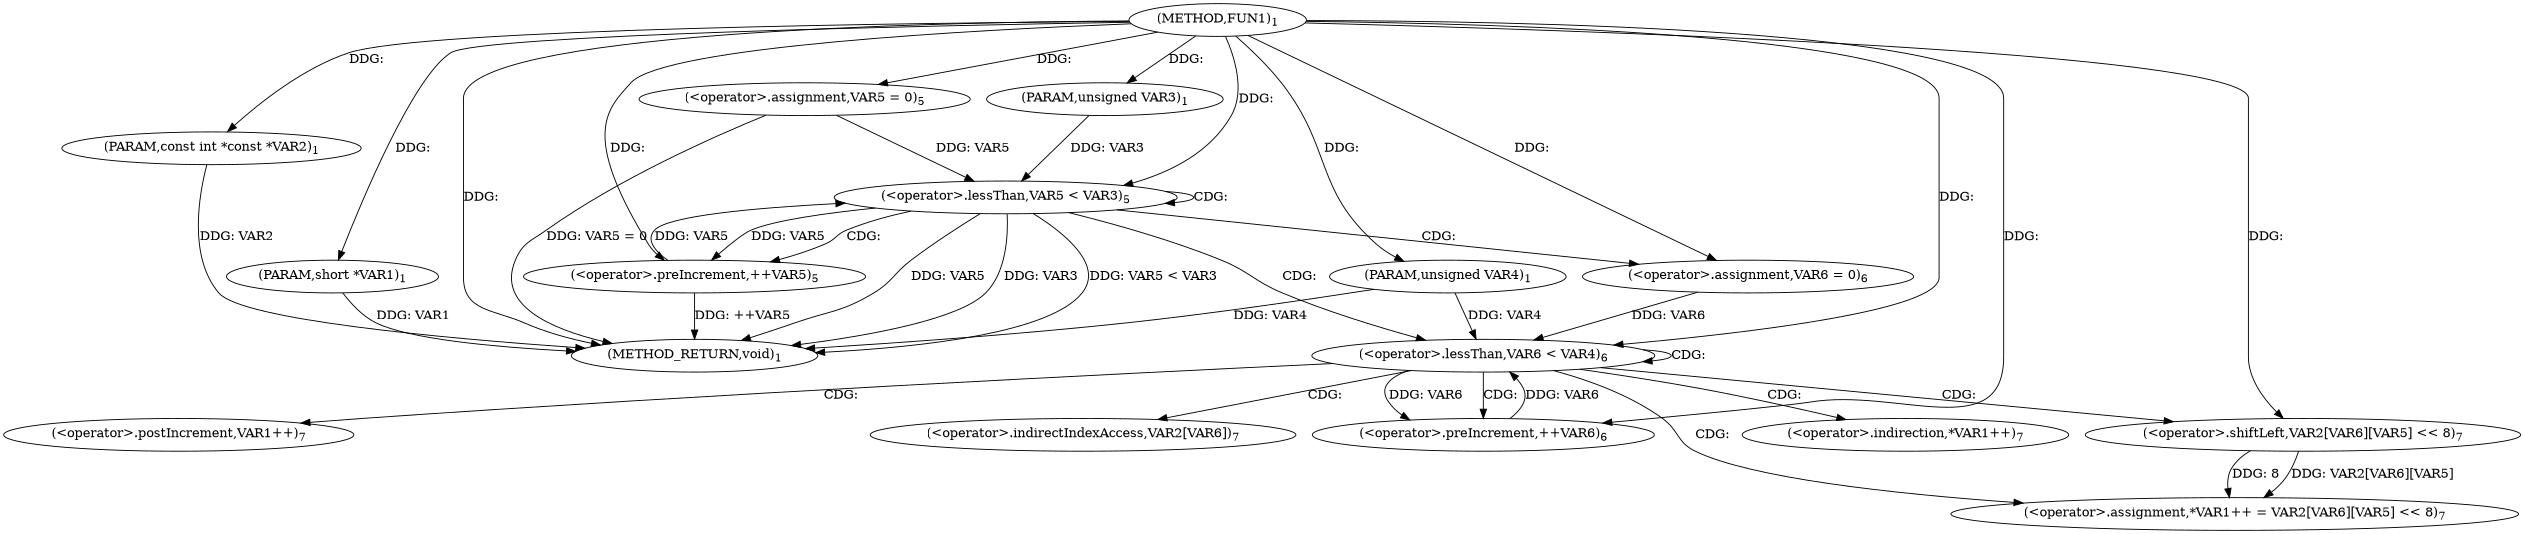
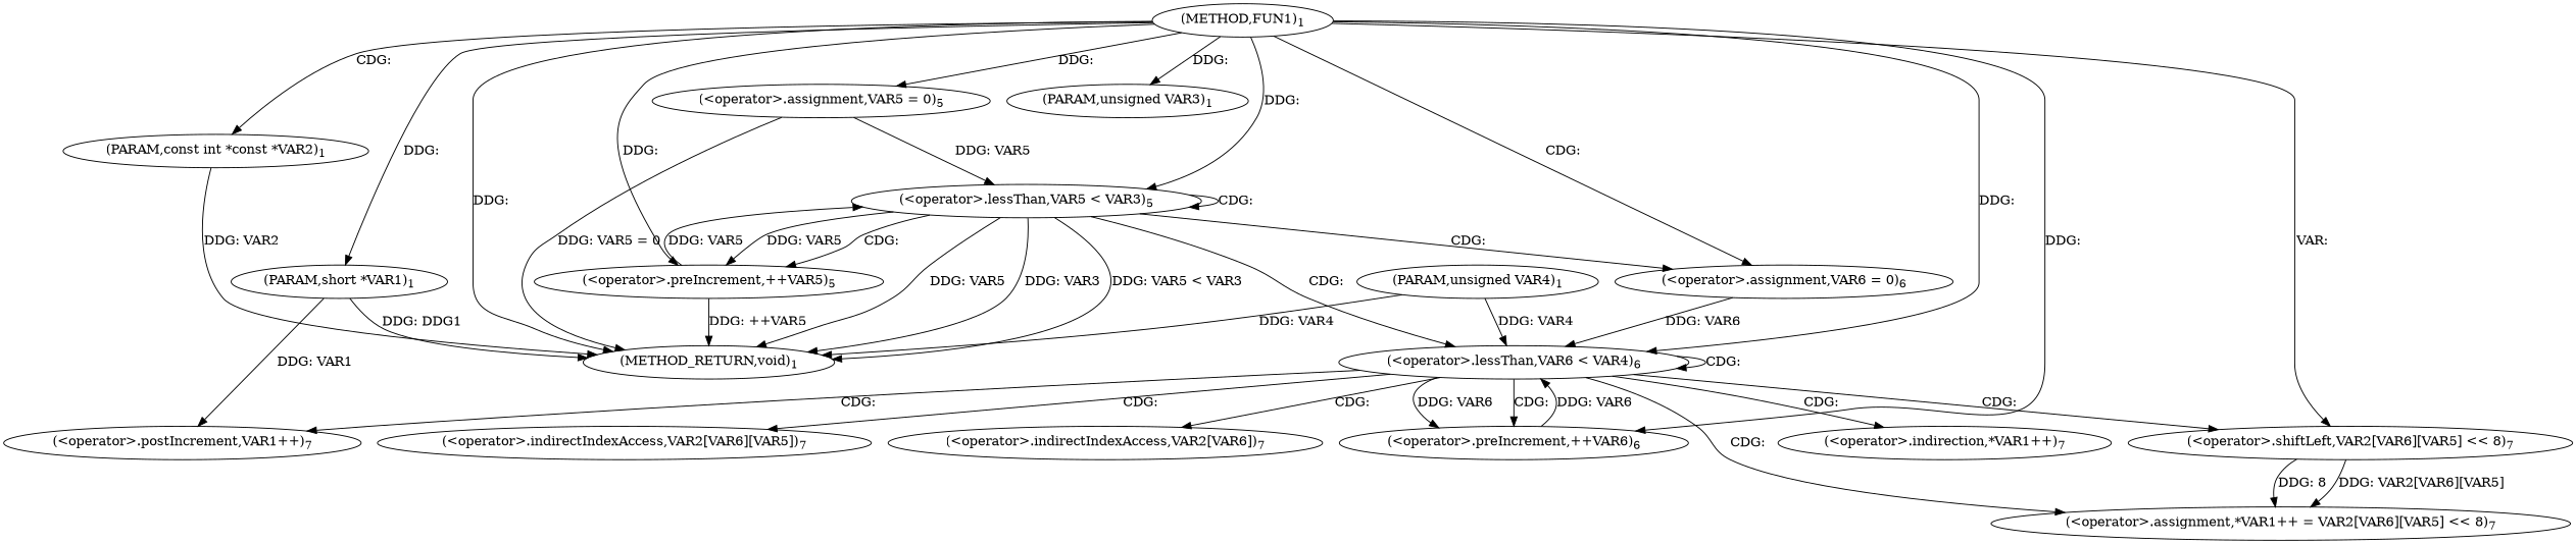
  digraph {
    n1 [label=<(METHOD,FUN1)<SUB>1</SUB>>]
    n2 [label=<(PARAM,short *VAR1)<SUB>1</SUB>>]
    n3 [label=<(PARAM,const int *const *VAR2)<SUB>1</SUB>>]
    n4 [label=<(PARAM,unsigned VAR3)<SUB>1</SUB>>]
    n5 [label=<(PARAM,unsigned VAR4)<SUB>1</SUB>>]
    n6 [label=<(&lt;operator&gt;.lessThan,VAR5 &lt; VAR3)<SUB>5</SUB>>]
    n7 [label=<(&lt;operator&gt;.preIncrement,++VAR5)<SUB>5</SUB>>]
    n8 [label=<(&lt;operator&gt;.assignment,VAR5 = 0)<SUB>5</SUB>>]
    n9 [label=<(&lt;operator&gt;.lessThan,VAR6 &lt; VAR4)<SUB>6</SUB>>]
    n10 [label=<(&lt;operator&gt;.preIncrement,++VAR6)<SUB>6</SUB>>]
    n11 [label=<(&lt;operator&gt;.assignment,VAR6 = 0)<SUB>6</SUB>>]
    n12 [label=<(&lt;operator&gt;.shiftLeft,VAR2[VAR6][VAR5] &lt;&lt; 8)<SUB>7</SUB>>]
    n13 [label=<(METHOD_RETURN,void)<SUB>1</SUB>>]
    n14 [label=<(&lt;operator&gt;.postIncrement,VAR1++)<SUB>7</SUB>>]
    n15 [label=<(&lt;operator&gt;.assignment,*VAR1++ = VAR2[VAR6][VAR5] &lt;&lt; 8)<SUB>7</SUB>>]
    n16 [label=<(&lt;operator&gt;.indirection,*VAR1++)<SUB>7</SUB>>]
+   n17 [label=<(&lt;operator&gt;.indirectIndexAccess,VAR2[VAR6][VAR5])<SUB>7</SUB>>]
    n18 [label=<(&lt;operator&gt;.indirectIndexAccess,VAR2[VAR6])<SUB>7</SUB>>]
    n1 -> n2 [label="DDG: "]
-   n1 -> n3 [label="DDG: "]
+   n1 -> n3 [label="CDG: "]
    n1 -> n4 [label="DDG: "]
-   n1 -> n5 [label="DDG: "]
    n1 -> n6 [label="DDG: "]
    n1 -> n7 [label="DDG: "]
    n1 -> n8 [label="DDG: "]
    n1 -> n9 [label="DDG: "]
    n1 -> n10 [label="DDG: "]
-   n1 -> n11 [label="DDG: "]
-   n1 -> n12 [label="DDG: "]
+   n1 -> n11 [label="CDG: "]
+   n1 -> n12 [label="VAR: "]
    n1 -> n13 [label="DDG: "]
-   n2 -> n13 [label="DDG: VAR1"]
+   n2 -> n13 [label="DDG: DDG1"]
+   n2 -> n14 [label="DDG: VAR1"]
    n3 -> n13 [label="DDG: VAR2"]
-   n4 -> n6 [label="DDG: VAR3"]
    n5 -> n9 [label="DDG: VAR4"]
    n5 -> n13 [label="DDG: VAR4"]
    n6 -> n6 [label="CDG: "]
    n6 -> n7 [label="DDG: VAR5"]
    n6 -> n7 [label="CDG: "]
    n6 -> n9 [label="CDG: "]
    n6 -> n11 [label="CDG: "]
    n6 -> n13 [label="DDG: VAR5"]
    n6 -> n13 [label="DDG: VAR3"]
    n6 -> n13 [label="DDG: VAR5 &lt; VAR3"]
    n7 -> n6 [label="DDG: VAR5"]
    n7 -> n13 [label="DDG: ++VAR5"]
    n8 -> n6 [label="DDG: VAR5"]
    n8 -> n13 [label="DDG: VAR5 = 0"]
    n9 -> n9 [label="CDG: "]
    n9 -> n10 [label="DDG: VAR6"]
    n9 -> n10 [label="CDG: "]
    n9 -> n12 [label="CDG: "]
    n9 -> n14 [label="CDG: "]
    n9 -> n15 [label="CDG: "]
    n9 -> n16 [label="CDG: "]
+   n9 -> n17 [label="CDG: "]
    n9 -> n18 [label="CDG: "]
    n10 -> n9 [label="DDG: VAR6"]
    n11 -> n9 [label="DDG: VAR6"]
    n12 -> n15 [label="DDG: VAR2[VAR6][VAR5]"]
    n12 -> n15 [label="DDG: 8"]
  }
